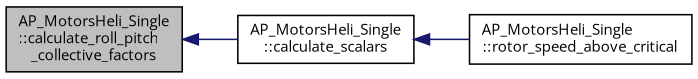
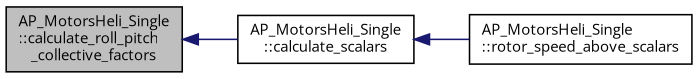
  digraph {
    rankdir=LR
    fontname="Open Sans"
    node [color=black fillcolor=white fontname="Open Sans" fontsize=10 shape=record style=filled]
    edge [color=midnightblue dir=back fontname="Open Sans" fontsize=10 labelfontname=Helvetica labelfontsize=10 style=solid]
    n1 [fillcolor=grey75 fontcolor=black height=0.2 label="AP_MotorsHeli_Single\l::calculate_roll_pitch\l_collective_factors" width=0.4]
    n2 [height=0.2 label="AP_MotorsHeli_Single\l::calculate_scalars" width=0.4]
-   n3 [height=0.2 label="AP_MotorsHeli_Single\l::rotor_speed_above_critical" width=0.4]
+   n3 [height=0.2 label="AP_MotorsHeli_Single\l::rotor_speed_above_scalars" width=0.4]
    n1 -> n2
    n2 -> n3
  }
